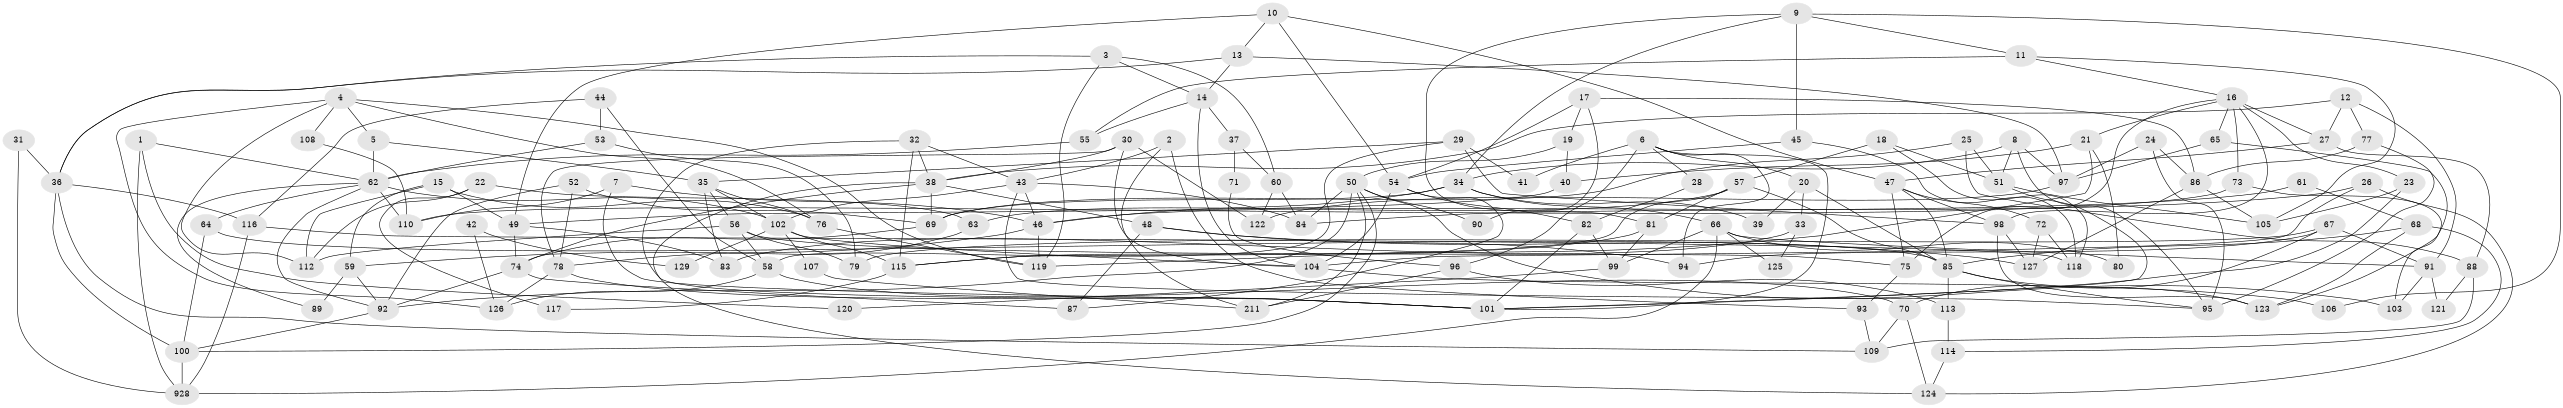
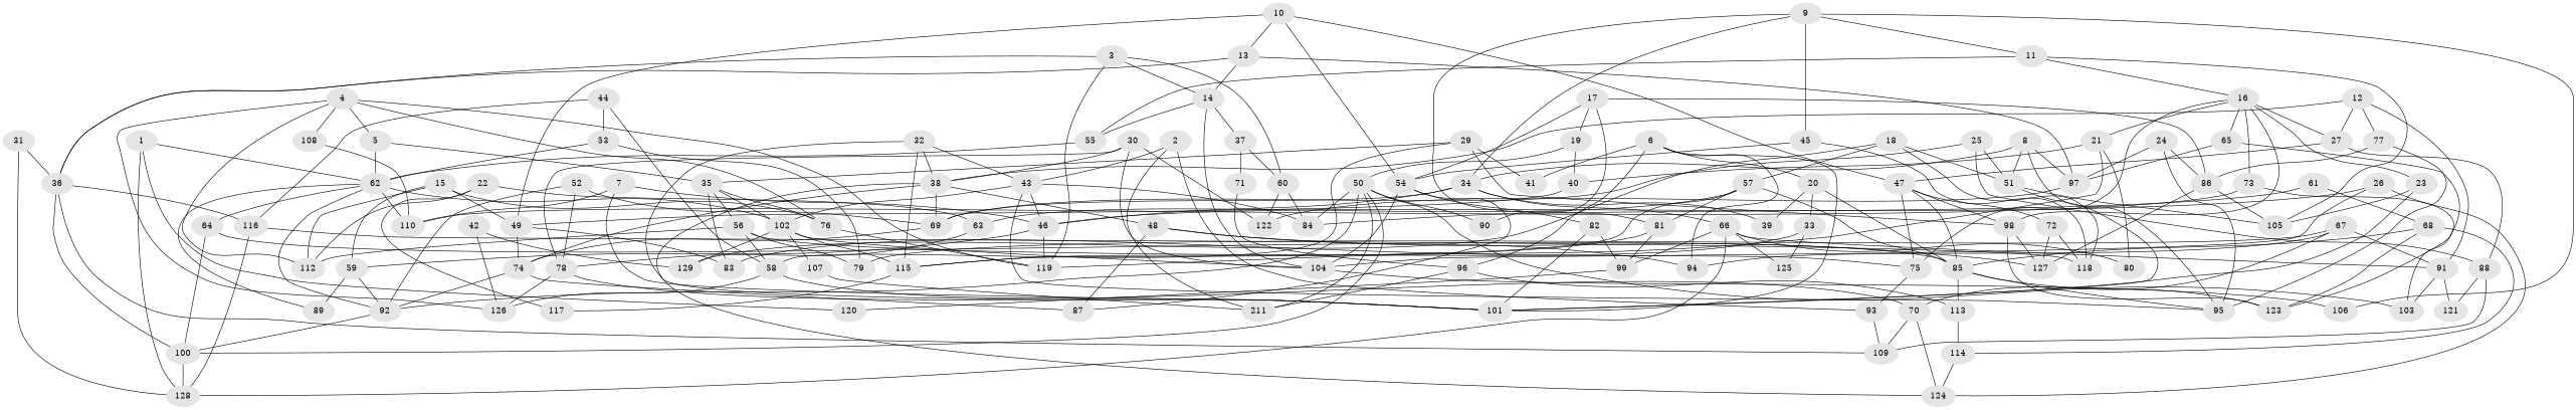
  graph {
    node [color=gray90 style=filled]
    1
    62
    120
-   128 [label=928]
+   128
    110
    102
    92
    89
    64
    2
    43
    93
    n13 [label=211]
    46
    95
    84
    109
    3
    14
    36
    60
    119
    55
    37
    104
    100
    116
    122
    4
    5
    76
    108
    112
    126
    35
    83
    56
    6
    20
-   28
    41
    94
    96
    101
    33
    39
    85
    82
    113
    7
    59
    8
    34
    51
    97
    69
    66
    105
    9
    11
    45
    81
    106
    16
    54
    118
    115
    99
    10
    13
    47
    49
    75
    98
    72
    74
    87
    27
    21
    23
    65
    73
    12
    38
    77
    91
    88
    124
    48
    86
    103
    121
    71
    15
    40
    80
    123
    127
    17
    19
    90
    50
    18
    57
    129
    63
    125
    22
    117
    78
    24
    25
    26
    29
    58
    70
    30
    31
    32
    79
    107
    42
    44
    53
    52
    61
    68
    114
    67
    1 -- 62
    1 -- 120
    1 -- 128
    62 -- 110
    62 -- 102
    62 -- 92
    62 -- 89
    62 -- 64
    102 -- 104
    102 -- 115
    102 -- 129
    102 -- 107
    92 -- 100
    64 -- 100
    64 -- 85
    2 -- 43
    2 -- 93
    2 -- n13
    43 -- 102
    43 -- 46
    43 -- 95
    43 -- 84
    93 -- 109
    46 -- 119
    46 -- 59
    3 -- 14
    3 -- 36
    3 -- 60
    3 -- 119
    14 -- 55
    14 -- 37
    14 -- 104
    36 -- 109
    36 -- 100
    36 -- 116
    60 -- 84
    60 -- 122
    55 -- 62
    37 -- 60
    37 -- 71
    104 -- 106
    100 -- 128
    116 -- 128
    116 -- 118
    4 -- 119
    4 -- 5
    4 -- 76
    4 -- 108
    4 -- 112
    4 -- 126
    5 -- 62
    5 -- 35
    76 -- 119
    108 -- 110
    35 -- 102
    35 -- 76
    35 -- 83
    35 -- 56
    56 -- 112
    56 -- 75
    56 -- 58
    56 -- 79
    6 -- 20
-   6 -- 28
    6 -- 41
    6 -- 94
    6 -- 96
    6 -- 101
    20 -- 33
    20 -- 39
    20 -- 85
-   28 -- 82
    96 -- n13
    96 -- 113
    33 -- 83
    33 -- 125
    85 -- 95
    85 -- 113
    85 -- 123
    82 -- 101
    82 -- 99
    113 -- 114
    7 -- 110
    7 -- 46
    7 -- 101
    59 -- 92
    59 -- 89
    8 -- 95
    8 -- 34
    8 -- 51
    8 -- 97
    34 -- 46
    34 -- 39
    34 -- 69
    34 -- 66
    51 -- 101
    51 -- 105
    97 -- 122
    69 -- 74
    66 -- 128
    66 -- 99
    66 -- 91
    66 -- 80
    66 -- 125
    9 -- 34
    9 -- 11
    9 -- 45
    9 -- 81
    9 -- 106
    11 -- 55
    11 -- 105
    11 -- 16
    45 -- 54
    45 -- 118
    81 -- 115
    81 -- 99
    16 -- 75
    16 -- 98
    16 -- 27
    16 -- 21
    16 -- 23
    16 -- 65
    16 -- 73
    54 -- 104
    54 -- 82
    54 -- 87
    115 -- 117
    99 -- 120
    10 -- 54
    10 -- 13
    10 -- 47
    10 -- 49
    13 -- 14
    13 -- 36
    13 -- 97
    47 -- 85
    47 -- 75
    47 -- 98
    47 -- 72
    49 -- 83
    49 -- 74
    75 -- 93
    98 -- 123
    98 -- 127
    72 -- 118
    72 -- 127
    74 -- 92
    74 -- 87
    27 -- 47
    27 -- 88
    21 -- 119
    21 -- 40
    21 -- 80
    23 -- 101
    23 -- 105
    65 -- 97
    65 -- 123
    73 -- 110
    73 -- 103
    12 -- 27
    12 -- 38
    12 -- 77
    12 -- 91
    38 -- 69
    38 -- 74
    38 -- 124
    38 -- 48
    77 -- 95
    77 -- 86
    91 -- 103
    91 -- 121
    88 -- 109
    88 -- 121
    48 -- 94
    48 -- 87
    48 -- 127
    86 -- 105
    86 -- 127
    71 -- 96
    15 -- 76
    15 -- 112
    15 -- 59
    15 -- 49
    40 -- 49
    17 -- 54
    17 -- 86
    17 -- 19
    17 -- 90
    19 -- 40
    19 -- 50
    50 -- 92
    50 -- n13
    50 -- 84
    50 -- 100
    50 -- 103
    50 -- 90
    18 -- 51
    18 -- 118
    18 -- 57
+   18 -- 129
    57 -- 85
    57 -- 81
    57 -- 115
    57 -- 63
    63 -- 78
    22 -- 112
    22 -- 63
    22 -- 117
    78 -- 126
    78 -- 101
    24 -- 95
    24 -- 97
    24 -- 86
    25 -- 51
    25 -- 69
    25 -- 88
    26 -- 46
    26 -- 104
    26 -- 124
    29 -- 35
    29 -- 41
    29 -- 98
    29 -- 58
    58 -- 126
    58 -- 70
    70 -- 109
    70 -- 124
    30 -- 104
    30 -- 122
    30 -- 38
    30 -- 78
    31 -- 128
    31 -- 36
    32 -- 43
    32 -- 101
    32 -- 115
    32 -- 38
    107 -- n13
    42 -- 126
    42 -- 129
    44 -- 116
    44 -- 58
    44 -- 53
    53 -- 62
    53 -- 79
    52 -- 92
    52 -- 69
    52 -- 78
    61 -- 84
    61 -- 68
    68 -- 85
    68 -- 123
    68 -- 114
    114 -- 124
    67 -- 94
    67 -- 91
    67 -- 70
    67 -- 79
  }
